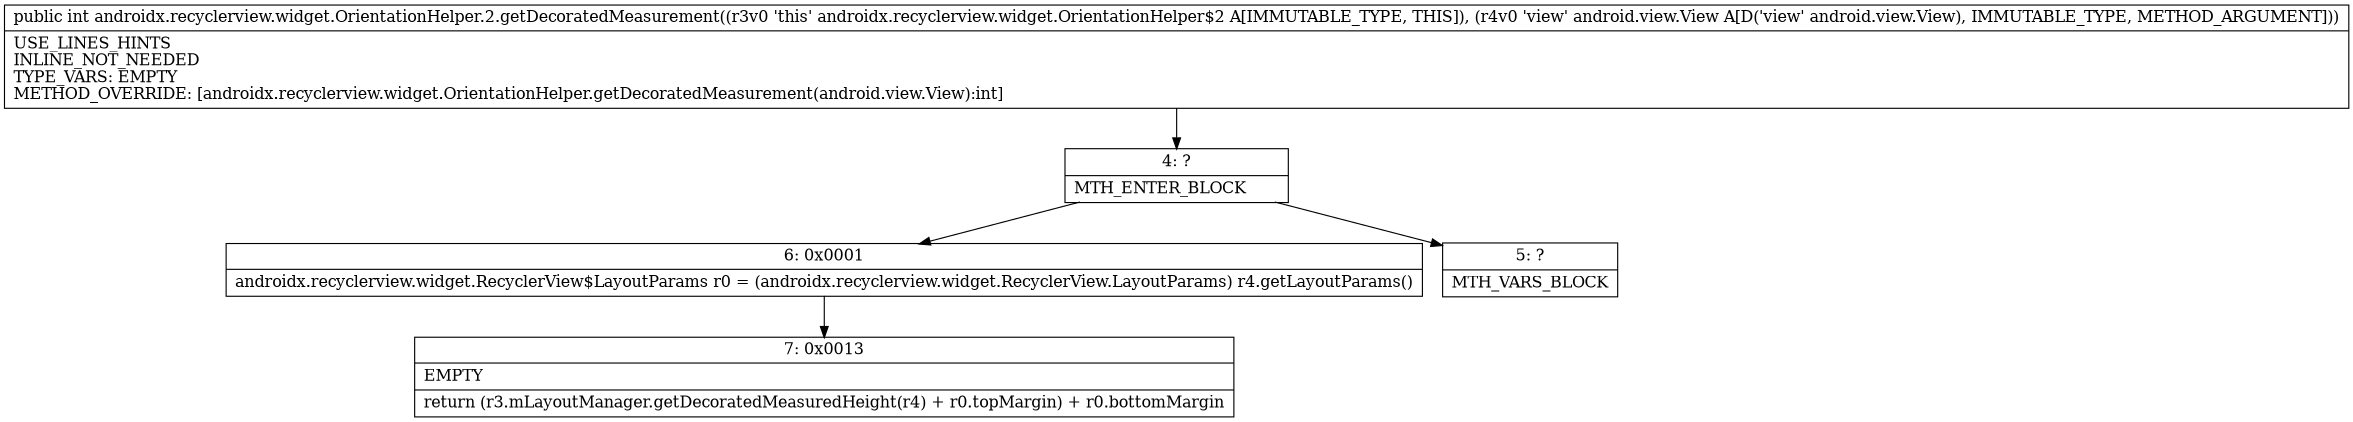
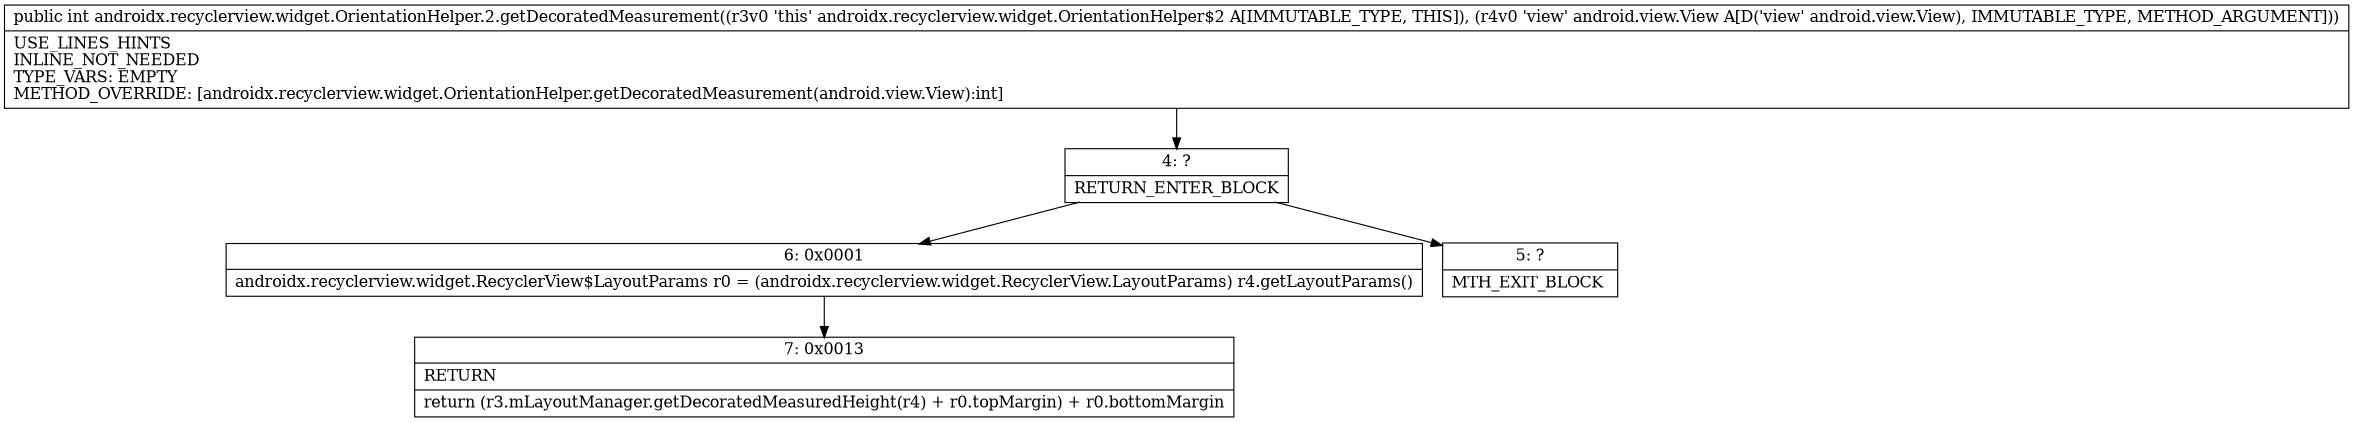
  digraph {
    node [shape=record]
-   n1 [label="{4\:\ ?|MTH_ENTER_BLOCK\l}"]
+   n1 [label="{4\:\ ?|RETURN_ENTER_BLOCK\l}"]
    n2 [label="{6\:\ 0x0001|androidx.recyclerview.widget.RecyclerView$LayoutParams r0 = (androidx.recyclerview.widget.RecyclerView.LayoutParams) r4.getLayoutParams()\l}"]
-   n3 [label="{5\:\ ?|MTH_VARS_BLOCK\l}"]
-   n4 [label="{7\:\ 0x0013|EMPTY\l|return (r3.mLayoutManager.getDecoratedMeasuredHeight(r4) + r0.topMargin) + r0.bottomMargin\l}"]
+   n3 [label="{5\:\ ?|MTH_EXIT_BLOCK\l}"]
+   n4 [label="{7\:\ 0x0013|RETURN\l|return (r3.mLayoutManager.getDecoratedMeasuredHeight(r4) + r0.topMargin) + r0.bottomMargin\l}"]
    n5 [label="{public int androidx.recyclerview.widget.OrientationHelper.2.getDecoratedMeasurement((r3v0 'this' androidx.recyclerview.widget.OrientationHelper$2 A[IMMUTABLE_TYPE, THIS]), (r4v0 'view' android.view.View A[D('view' android.view.View), IMMUTABLE_TYPE, METHOD_ARGUMENT]))  | USE_LINES_HINTS\lINLINE_NOT_NEEDED\lTYPE_VARS: EMPTY\lMETHOD_OVERRIDE: [androidx.recyclerview.widget.OrientationHelper.getDecoratedMeasurement(android.view.View):int]\l}"]
    n1 -> n2
    n1 -> n3
    n2 -> n4
    n5 -> n1
  }
